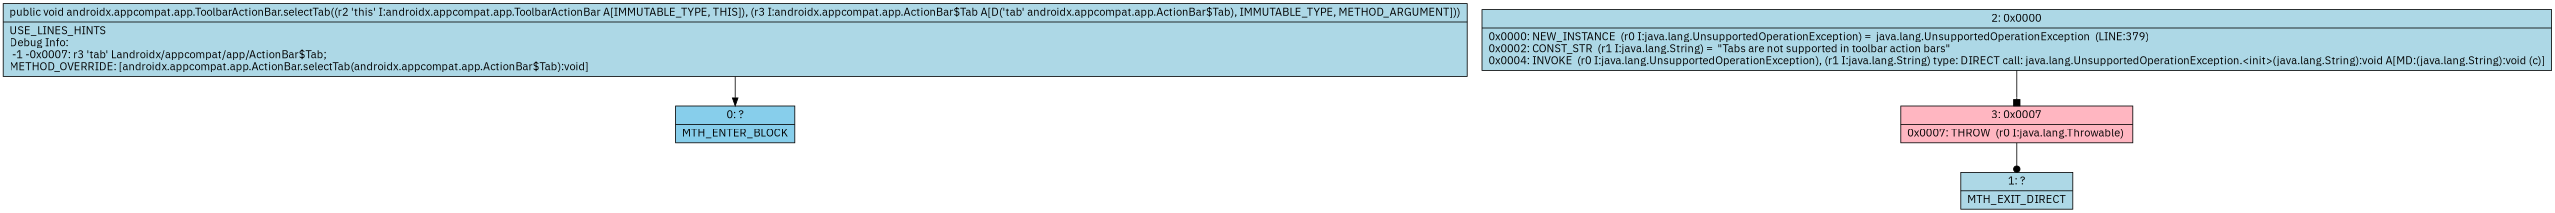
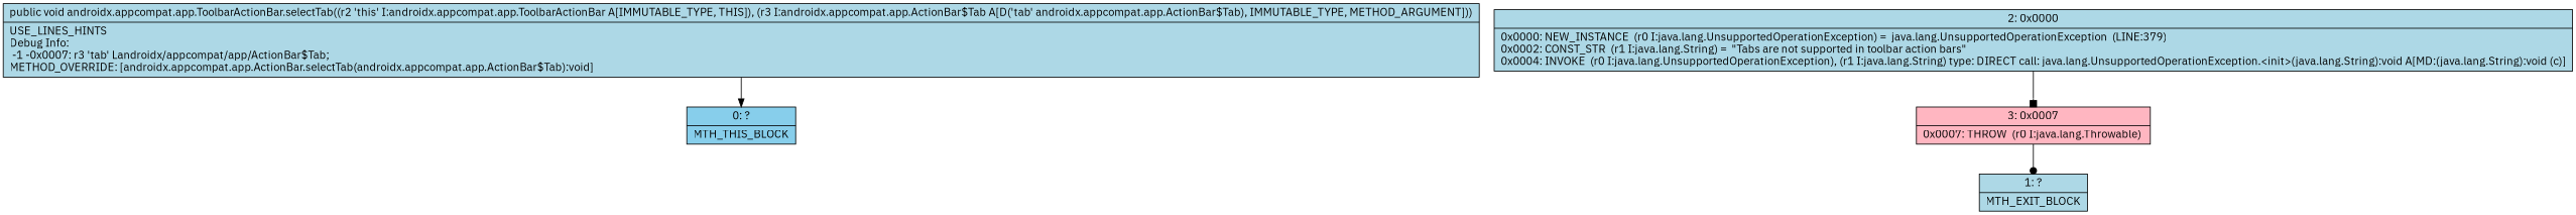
  digraph {
    fontname="IBM Plex Sans"
    node [fillcolor=lightblue fontname="IBM Plex Sans" shape=record style=filled]
    edge [fontname="IBM Plex Sans"]
-   n1 [fillcolor=skyblue label="{0\:\ ?|MTH_ENTER_BLOCK\l}"]
+   n1 [fillcolor=skyblue label="{0\:\ ?|MTH_THIS_BLOCK\l}"]
    n2 [label="{2\:\ 0x0000|0x0000: NEW_INSTANCE  (r0 I:java.lang.UnsupportedOperationException) =  java.lang.UnsupportedOperationException  (LINE:379)\l0x0002: CONST_STR  (r1 I:java.lang.String) =  \"Tabs are not supported in toolbar action bars\" \l0x0004: INVOKE  (r0 I:java.lang.UnsupportedOperationException), (r1 I:java.lang.String) type: DIRECT call: java.lang.UnsupportedOperationException.\<init\>(java.lang.String):void A[MD:(java.lang.String):void (c)]\l}"]
    n3 [fillcolor=lightpink label="{3\:\ 0x0007|0x0007: THROW  (r0 I:java.lang.Throwable) \l}"]
-   n4 [label="{1\:\ ?|MTH_EXIT_DIRECT\l}"]
+   n4 [label="{1\:\ ?|MTH_EXIT_BLOCK\l}"]
    n5 [label="{public void androidx.appcompat.app.ToolbarActionBar.selectTab((r2 'this' I:androidx.appcompat.app.ToolbarActionBar A[IMMUTABLE_TYPE, THIS]), (r3 I:androidx.appcompat.app.ActionBar$Tab A[D('tab' androidx.appcompat.app.ActionBar$Tab), IMMUTABLE_TYPE, METHOD_ARGUMENT]))  | USE_LINES_HINTS\lDebug Info:\l  \-1 \-0x0007: r3 'tab' Landroidx\/appcompat\/app\/ActionBar$Tab;\lMETHOD_OVERRIDE: [androidx.appcompat.app.ActionBar.selectTab(androidx.appcompat.app.ActionBar$Tab):void]\l}"]
    n2 -> n3 [arrowhead=box]
    n3 -> n4 [arrowhead=dot]
    n5 -> n1 [arrowhead=normal]
  }
